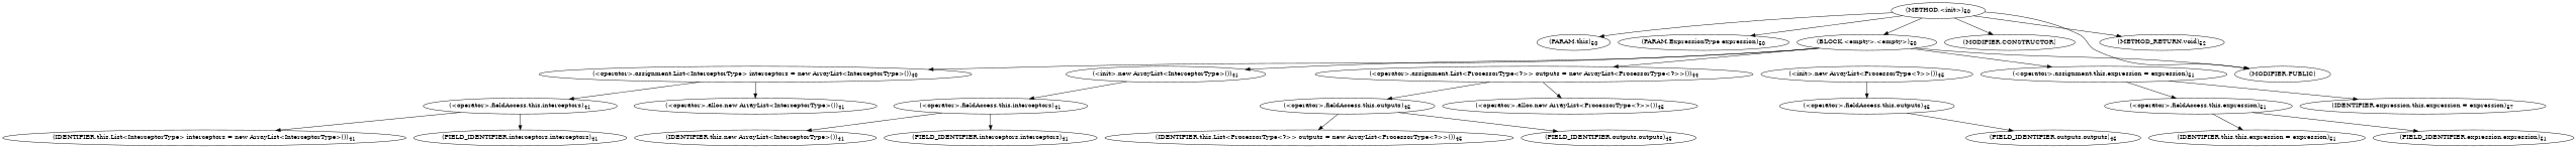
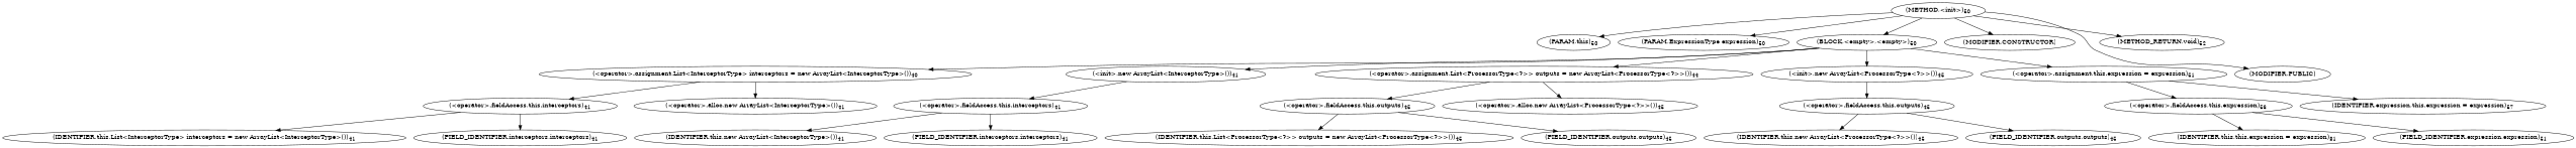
  digraph {
    n1 [label=<(METHOD,&lt;init&gt;)<SUB>50</SUB>>]
    n2 [label=<(PARAM,this)<SUB>50</SUB>>]
    n3 [label=<(PARAM,ExpressionType expression)<SUB>50</SUB>>]
    n4 [label=<(BLOCK,&lt;empty&gt;,&lt;empty&gt;)<SUB>50</SUB>>]
    n5 [label=<(MODIFIER,CONSTRUCTOR)>]
    n6 [label=<(MODIFIER,PUBLIC)>]
    n7 [label=<(METHOD_RETURN,void)<SUB>52</SUB>>]
    n8 [label=<(&lt;operator&gt;.assignment,List&lt;InterceptorType&gt; interceptors = new ArrayList&lt;InterceptorType&gt;())<SUB>40</SUB>>]
    n9 [label=<(&lt;init&gt;,new ArrayList&lt;InterceptorType&gt;())<SUB>41</SUB>>]
    n10 [label=<(&lt;operator&gt;.assignment,List&lt;ProcessorType&lt;?&gt;&gt; outputs = new ArrayList&lt;ProcessorType&lt;?&gt;&gt;())<SUB>44</SUB>>]
    n11 [label=<(&lt;init&gt;,new ArrayList&lt;ProcessorType&lt;?&gt;&gt;())<SUB>45</SUB>>]
    n12 [label=<(&lt;operator&gt;.assignment,this.expression = expression)<SUB>51</SUB>>]
    n13 [label=<(&lt;operator&gt;.fieldAccess,this.interceptors)<SUB>41</SUB>>]
    n14 [label=<(&lt;operator&gt;.alloc,new ArrayList&lt;InterceptorType&gt;())<SUB>41</SUB>>]
    n15 [label=<(&lt;operator&gt;.fieldAccess,this.interceptors)<SUB>41</SUB>>]
    n16 [label=<(&lt;operator&gt;.fieldAccess,this.outputs)<SUB>45</SUB>>]
    n17 [label=<(&lt;operator&gt;.alloc,new ArrayList&lt;ProcessorType&lt;?&gt;&gt;())<SUB>45</SUB>>]
    n18 [label=<(&lt;operator&gt;.fieldAccess,this.outputs)<SUB>45</SUB>>]
-   n19 [label=<(&lt;operator&gt;.fieldAccess,this.expression)<SUB>51</SUB>>]
+   n19 [label=<(&lt;operator&gt;.fieldAccess,this.expression)<SUB>56</SUB>>]
    n20 [label=<(IDENTIFIER,expression,this.expression = expression)<SUB>57</SUB>>]
    n21 [label=<(IDENTIFIER,this,List&lt;InterceptorType&gt; interceptors = new ArrayList&lt;InterceptorType&gt;())<SUB>41</SUB>>]
    n22 [label=<(FIELD_IDENTIFIER,interceptors,interceptors)<SUB>41</SUB>>]
    n23 [label=<(IDENTIFIER,this,new ArrayList&lt;InterceptorType&gt;())<SUB>41</SUB>>]
    n24 [label=<(FIELD_IDENTIFIER,interceptors,interceptors)<SUB>41</SUB>>]
    n25 [label=<(IDENTIFIER,this,List&lt;ProcessorType&lt;?&gt;&gt; outputs = new ArrayList&lt;ProcessorType&lt;?&gt;&gt;())<SUB>45</SUB>>]
    n26 [label=<(FIELD_IDENTIFIER,outputs,outputs)<SUB>45</SUB>>]
+   n27 [label=<(IDENTIFIER,this,new ArrayList&lt;ProcessorType&lt;?&gt;&gt;())<SUB>45</SUB>>]
    n28 [label=<(FIELD_IDENTIFIER,outputs,outputs)<SUB>45</SUB>>]
-   n29 [label=<(IDENTIFIER,this,this.expression = expression)<SUB>51</SUB>>]
+   n29 [label=<(IDENTIFIER,this,this.expression = expression)<SUB>81</SUB>>]
    n30 [label=<(FIELD_IDENTIFIER,expression,expression)<SUB>51</SUB>>]
    n1 -> n2
    n1 -> n3
    n1 -> n4
    n1 -> n5
    n1 -> n6
    n1 -> n7
    n4 -> n8
    n4 -> n9
    n4 -> n10
-   n4 -> n6
+   n4 -> n11
    n4 -> n12
    n8 -> n13
    n8 -> n14
    n9 -> n15
    n10 -> n16
    n10 -> n17
    n11 -> n18
    n12 -> n19
    n12 -> n20
    n13 -> n21
    n13 -> n22
    n15 -> n23
    n15 -> n24
    n16 -> n25
    n16 -> n26
+   n18 -> n27
    n18 -> n28
    n19 -> n29
    n19 -> n30
  }
